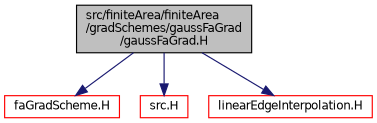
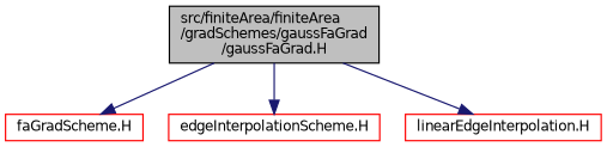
  digraph {
    node [color=red fontname=Helvetica fontsize=10 shape=record]
    edge [color=midnightblue fontname=Helvetica fontsize=10 labelfontname=Helvetica labelfontsize=10 style=solid]
    n1 [color=black fillcolor=grey75 fontcolor=black height=0.2 label="src/finiteArea/finiteArea\l/gradSchemes/gaussFaGrad\l/gaussFaGrad.H" style=filled width=0.4]
    n2 [height=0.2 label="faGradScheme.H" width=0.4]
-   n3 [height=0.2 label="src.H" width=0.4]
+   n3 [height=0.2 label="edgeInterpolationScheme.H" width=0.4]
    n4 [height=0.2 label="linearEdgeInterpolation.H" width=0.4]
    n1 -> n2
    n1 -> n3
    n1 -> n4
  }
